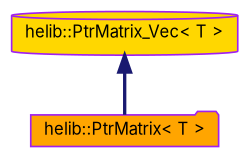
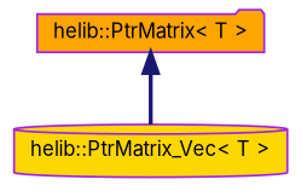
  digraph {
    fontname=Inter
    node [color=purple fontname=Inter fontsize=10 style=filled]
    n1 [fillcolor=gold fontcolor=black height=0.2 label="helib::PtrMatrix_Vec\< T \>" shape=cylinder width=0.4]
    n2 [fillcolor=orange height=0.2 label="helib::PtrMatrix\< T \>" shape=folder width=0.4]
-   n1 -> n2 [color=midnightblue dir=back fontname=Inter fontsize=10 labelfontname=FreeSans labelfontsize=10 style=bold]
+   n2 -> n1 [color=midnightblue dir=back fontname=Inter fontsize=10 labelfontname=FreeSans labelfontsize=10 style=bold]
  }
